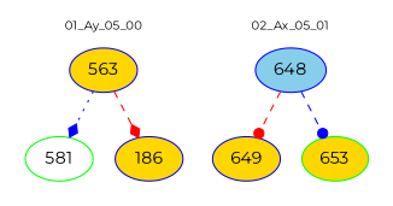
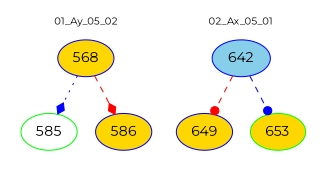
  digraph {
    fontname=Montserrat
    node [color=blue fillcolor=gold fontname=Montserrat style=filled]
    edge [arrowhead=diamond color=blue fontname=Montserrat style=dashed]
-   n1 [label=563]
-   n2 [color=green fillcolor=white label=581]
-   n3 [label=186]
-   n4 [fillcolor=skyblue label=648]
+   n1 [label=568]
+   n2 [color=green fillcolor=white label=585]
+   n3 [label=586]
+   n4 [fillcolor=skyblue label=642]
    n5 [label=649]
    n6 [color=green label=653]
    subgraph cluster_1 {
      color=white
      fontsize=10
-     label="01_Ay_05_00"
+     label="01_Ay_05_02"
      n1
      n2
      n3
    }
    subgraph cluster_2 {
      color=white
      fontsize=10
      label="02_Ax_05_01"
      n4
      n5
      n6
    }
    n1 -> n2 [style=dotted]
    n1 -> n3 [color=red]
    n4 -> n5 [arrowhead=dot color=red]
    n4 -> n6 [arrowhead=dot]
  }
